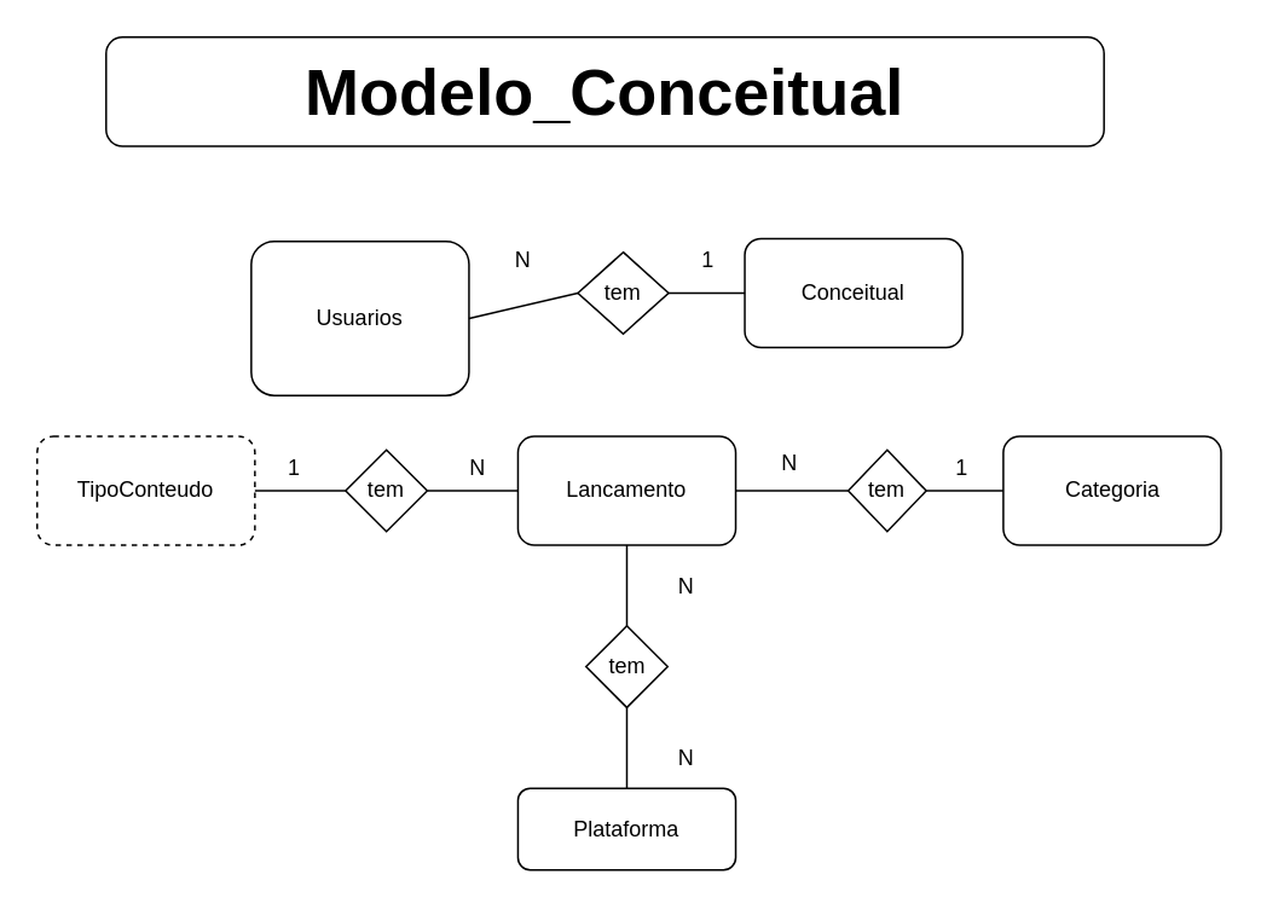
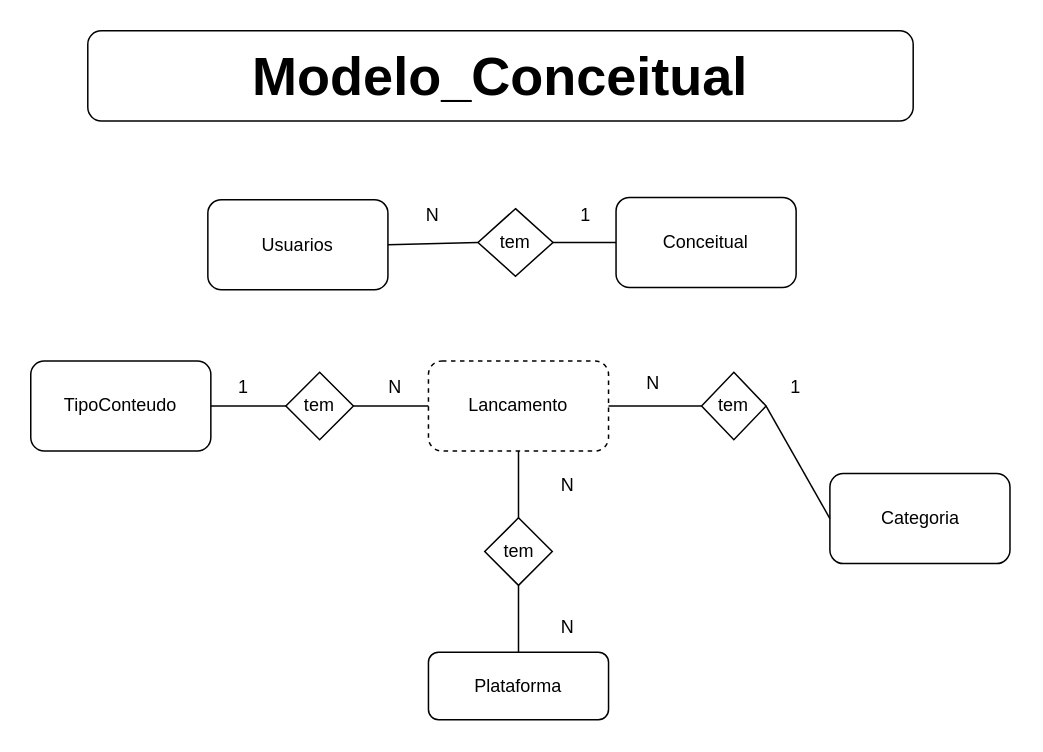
  <mxCell id="0" />
  <mxCell id="1" parent="0" />
  <mxCell id="2" value="&lt;b&gt;&lt;font style=&quot;font-size: 36px&quot;&gt;Modelo_Conceitual&lt;/font&gt;&lt;/b&gt;" style="rounded=1;whiteSpace=wrap;html=1;" parent="1" vertex="1"><mxGeometry x="58" y="20" width="550" height="60" as="geometry" /></mxCell>
- <mxCell id="3" value="Lancamento" style="rounded=1;whiteSpace=wrap;html=1;" parent="1" vertex="1"><mxGeometry x="285" y="240" width="120" height="60" as="geometry" /></mxCell>
- <mxCell id="4" value="Usuarios" style="rounded=1;whiteSpace=wrap;html=1;" parent="1" vertex="1"><mxGeometry x="138" y="132.5" width="120" height="85" as="geometry" /></mxCell>
+ <mxCell id="3" value="Lancamento" style="rounded=1;whiteSpace=wrap;html=1;dashed=1;" parent="1" vertex="1"><mxGeometry x="285" y="240" width="120" height="60" as="geometry" /></mxCell>
+ <mxCell id="4" value="Usuarios" style="rounded=1;whiteSpace=wrap;html=1;" parent="1" vertex="1"><mxGeometry x="138" y="132.5" width="120" height="60" as="geometry" /></mxCell>
  <mxCell id="5" value="Conceitual" style="rounded=1;whiteSpace=wrap;html=1;" parent="1" vertex="1"><mxGeometry x="410" y="131" width="120" height="60" as="geometry" /></mxCell>
  <mxCell id="6" value="tem" style="rhombus;whiteSpace=wrap;html=1;" parent="1" vertex="1"><mxGeometry x="318" y="138.5" width="50" height="45" as="geometry" /></mxCell>
  <mxCell id="7" value="" style="endArrow=none;html=1;entryX=0;entryY=0.5;entryDx=0;entryDy=0;exitX=1;exitY=0.5;exitDx=0;exitDy=0;" parent="1" source="4" target="6" edge="1"><mxGeometry width="50" height="50" relative="1" as="geometry"><mxPoint x="8" y="391" as="sourcePoint" /><mxPoint x="58" y="341" as="targetPoint" /></mxGeometry></mxCell>
  <mxCell id="8" value="" style="endArrow=none;html=1;entryX=0;entryY=0.5;entryDx=0;entryDy=0;exitX=1;exitY=0.5;exitDx=0;exitDy=0;" parent="1" source="6" target="5" edge="1"><mxGeometry width="50" height="50" relative="1" as="geometry"><mxPoint x="278" y="171" as="sourcePoint" /><mxPoint x="328" y="171" as="targetPoint" /></mxGeometry></mxCell>
- <mxCell id="9" value="TipoConteudo" style="rounded=1;whiteSpace=wrap;html=1;dashed=1;" parent="1" vertex="1"><mxGeometry x="20" y="240" width="120" height="60" as="geometry" /></mxCell>
- <mxCell id="10" value="Categoria" style="rounded=1;whiteSpace=wrap;html=1;" parent="1" vertex="1"><mxGeometry x="552.5" y="240" width="120" height="60" as="geometry" /></mxCell>
+ <mxCell id="9" value="TipoConteudo" style="rounded=1;whiteSpace=wrap;html=1;" parent="1" vertex="1"><mxGeometry x="20" y="240" width="120" height="60" as="geometry" /></mxCell>
+ <mxCell id="10" value="Categoria" style="rounded=1;whiteSpace=wrap;html=1;" parent="1" vertex="1"><mxGeometry x="552.5" y="315" width="120" height="60" as="geometry" /></mxCell>
  <mxCell id="11" value="tem" style="rhombus;whiteSpace=wrap;html=1;" parent="1" vertex="1"><mxGeometry x="190" y="247.5" width="45" height="45" as="geometry" /></mxCell>
  <mxCell id="12" value="tem" style="rhombus;whiteSpace=wrap;html=1;" parent="1" vertex="1"><mxGeometry x="467" y="247.5" width="43" height="45" as="geometry" /></mxCell>
  <mxCell id="13" value="" style="endArrow=none;html=1;entryX=0;entryY=0.5;entryDx=0;entryDy=0;exitX=1;exitY=0.5;exitDx=0;exitDy=0;" parent="1" source="3" target="12" edge="1"><mxGeometry width="50" height="50" relative="1" as="geometry"><mxPoint x="452.5" y="182.5" as="sourcePoint" /><mxPoint x="262.5" y="15" as="targetPoint" /></mxGeometry></mxCell>
  <mxCell id="14" value="" style="endArrow=none;html=1;entryX=0;entryY=0.5;entryDx=0;entryDy=0;exitX=1;exitY=0.5;exitDx=0;exitDy=0;" parent="1" source="12" target="10" edge="1"><mxGeometry width="50" height="50" relative="1" as="geometry"><mxPoint x="312.5" y="15" as="sourcePoint" /><mxPoint x="372.5" y="15" as="targetPoint" /></mxGeometry></mxCell>
  <mxCell id="15" value="" style="endArrow=none;html=1;entryX=1;entryY=0.5;entryDx=0;entryDy=0;exitX=0;exitY=0.5;exitDx=0;exitDy=0;" parent="1" source="11" target="9" edge="1"><mxGeometry width="50" height="50" relative="1" as="geometry"><mxPoint x="322.5" y="113.5" as="sourcePoint" /><mxPoint x="382.5" y="113.5" as="targetPoint" /></mxGeometry></mxCell>
  <mxCell id="16" value="Plataforma" style="rounded=1;whiteSpace=wrap;html=1;" parent="1" vertex="1"><mxGeometry x="285" y="434" width="120" height="45" as="geometry" /></mxCell>
  <mxCell id="17" value="tem" style="rhombus;whiteSpace=wrap;html=1;" parent="1" vertex="1"><mxGeometry x="322.5" y="344.5" width="45" height="45" as="geometry" /></mxCell>
  <mxCell id="18" value="" style="endArrow=none;html=1;entryX=0.5;entryY=0;entryDx=0;entryDy=0;exitX=0.5;exitY=1;exitDx=0;exitDy=0;" parent="1" source="3" target="17" edge="1"><mxGeometry width="50" height="50" relative="1" as="geometry"><mxPoint x="345" y="350" as="sourcePoint" /><mxPoint x="455" y="280" as="targetPoint" /></mxGeometry></mxCell>
  <mxCell id="19" value="" style="endArrow=none;html=1;entryX=0.5;entryY=0;entryDx=0;entryDy=0;exitX=0.5;exitY=1;exitDx=0;exitDy=0;" parent="1" source="17" target="16" edge="1"><mxGeometry width="50" height="50" relative="1" as="geometry"><mxPoint x="425" y="290" as="sourcePoint" /><mxPoint x="465" y="290" as="targetPoint" /></mxGeometry></mxCell>
  <mxCell id="20" value="N" style="text;html=1;strokeColor=none;fillColor=none;align=center;verticalAlign=middle;whiteSpace=wrap;rounded=0;" parent="1" vertex="1"><mxGeometry x="268" y="132.5" width="40" height="20" as="geometry" /></mxCell>
  <mxCell id="21" value="1" style="text;html=1;strokeColor=none;fillColor=none;align=center;verticalAlign=middle;whiteSpace=wrap;rounded=0;" parent="1" vertex="1"><mxGeometry x="370" y="132.5" width="40" height="20" as="geometry" /></mxCell>
  <mxCell id="22" value="N" style="text;html=1;strokeColor=none;fillColor=none;align=center;verticalAlign=middle;whiteSpace=wrap;rounded=0;" parent="1" vertex="1"><mxGeometry x="357.5" y="407.5" width="40" height="20" as="geometry" /></mxCell>
  <mxCell id="23" value="N" style="text;html=1;strokeColor=none;fillColor=none;align=center;verticalAlign=middle;whiteSpace=wrap;rounded=0;" parent="1" vertex="1"><mxGeometry x="357.5" y="312.5" width="40" height="20" as="geometry" /></mxCell>
  <mxCell id="24" value="1" style="text;html=1;strokeColor=none;fillColor=none;align=center;verticalAlign=middle;whiteSpace=wrap;rounded=0;" parent="1" vertex="1"><mxGeometry x="510" y="247.5" width="40" height="20" as="geometry" /></mxCell>
  <mxCell id="25" value="1" style="text;html=1;strokeColor=none;fillColor=none;align=center;verticalAlign=middle;whiteSpace=wrap;rounded=0;" parent="1" vertex="1"><mxGeometry x="142" y="247.5" width="40" height="20" as="geometry" /></mxCell>
  <mxCell id="26" value="" style="endArrow=none;html=1;entryX=1;entryY=0.5;entryDx=0;entryDy=0;exitX=0;exitY=0.5;exitDx=0;exitDy=0;" parent="1" source="3" target="11" edge="1"><mxGeometry width="50" height="50" relative="1" as="geometry"><mxPoint x="90" y="300.5" as="sourcePoint" /><mxPoint x="-130" y="283.5" as="targetPoint" /></mxGeometry></mxCell>
  <mxCell id="27" value="N" style="text;html=1;strokeColor=none;fillColor=none;align=center;verticalAlign=middle;whiteSpace=wrap;rounded=0;" parent="1" vertex="1"><mxGeometry x="243" y="247.5" width="40" height="20" as="geometry" /></mxCell>
  <mxCell id="28" value="N" style="text;html=1;strokeColor=none;fillColor=none;align=center;verticalAlign=middle;whiteSpace=wrap;rounded=0;" parent="1" vertex="1"><mxGeometry x="415" y="245" width="40" height="20" as="geometry" /></mxCell>
